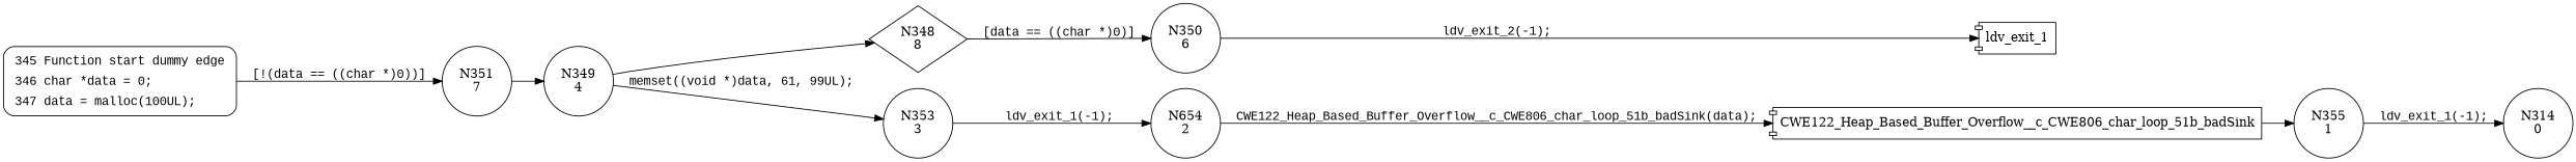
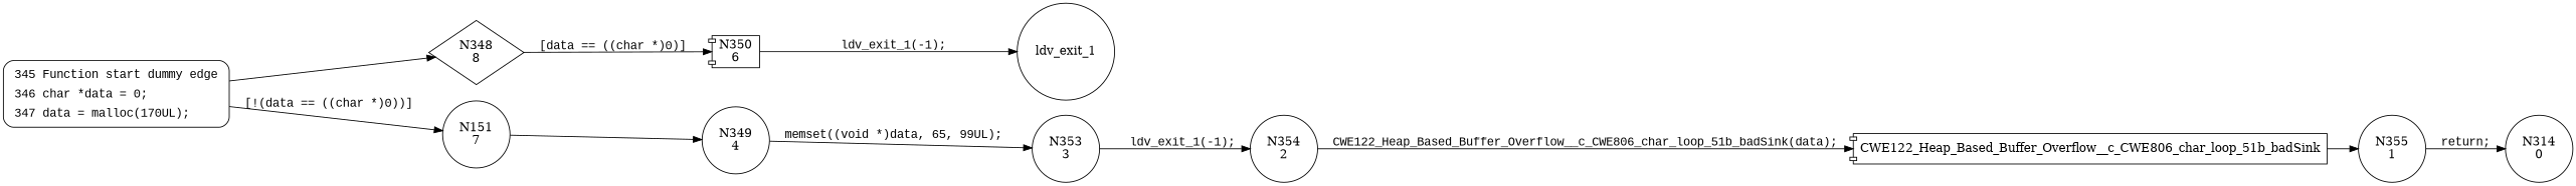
  digraph {
    rankdir=LR
    node [shape=circle]
    edge [fontname="Courier New"]
    n1 [label="N348\n8" shape=diamond]
-   n2 [label="N350\n6"]
-   n3 [label=ldv_exit_1 shape=component]
-   n4 [label="N351\n7"]
+   n2 [label="N350\n6" shape=component]
+   n3 [label=ldv_exit_1]
+   n4 [label="N151\n7"]
    n5 [label="N349\n4"]
    n6 [label="N353\n3"]
-   n7 [label="N654\n2"]
+   n7 [label="N354\n2"]
    n8 [label=CWE122_Heap_Based_Buffer_Overflow__c_CWE806_char_loop_51b_badSink shape=component]
    n9 [label="N355\n1"]
    n10 [label="N314\n0"]
-   n11 [fillcolor=white fontname="Courier New" label=<<table border="0" cellborder="0" cellpadding="3" bgcolor="white"><tr><td align="right">345</td><td align="left">Function start dummy edge</td></tr><tr><td align="right">346</td><td align="left">char *data = 0;</td></tr><tr><td align="right">347</td><td align="left">data = malloc(100UL);</td></tr></table>> penwidth=1 shape=Mrecord style="filled,bold"]
+   n11 [fillcolor=white fontname="Courier New" label=<<table border="0" cellborder="0" cellpadding="3" bgcolor="white"><tr><td align="right">345</td><td align="left">Function start dummy edge</td></tr><tr><td align="right">346</td><td align="left">char *data = 0;</td></tr><tr><td align="right">347</td><td align="left">data = malloc(170UL);</td></tr></table>> penwidth=1 shape=Mrecord style="filled,bold"]
    n1 -> n2 [label="[data == ((char *)0)]"]
-   n2 -> n3 [label="ldv_exit_2(-1);"]
+   n2 -> n3 [label="ldv_exit_1(-1);"]
    n4 -> n5
-   n5 -> n6 [label="memset((void *)data, 61, 99UL);"]
+   n5 -> n6 [label="memset((void *)data, 65, 99UL);"]
    n6 -> n7 [label="ldv_exit_1(-1);"]
    n7 -> n8 [label="CWE122_Heap_Based_Buffer_Overflow__c_CWE806_char_loop_51b_badSink(data);"]
    n8 -> n9
-   n9 -> n10 [label="ldv_exit_1(-1);"]
-   n5 -> n1 [fontname=""]
+   n9 -> n10 [label="return;"]
+   n11 -> n1 [fontname=""]
    n11 -> n4 [label="[!(data == ((char *)0))]"]
  }
